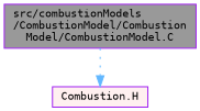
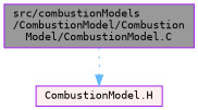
  digraph {
    fontname="DejaVu Sans Mono"
    node [color=purple fontname="DejaVu Sans Mono" fontsize=10 shape=box style=filled]
    n1 [fillcolor=grey60 fontcolor=black height=0.2 label="src/combustionModels\l/CombustionModel/Combustion\lModel/CombustionModel.C" width=0.4]
-   n2 [fillcolor="#FFF0F0" height=0.2 label="Combustion.H" width=0.4]
+   n2 [fillcolor="#FFF0F0" height=0.2 label="CombustionModel.H" width=0.4]
    n1 -> n2 [color=steelblue1 fontname="DejaVu Sans Mono" fontsize=10 labelfontname=Helvetica labelfontsize=10 style=dotted]
  }
